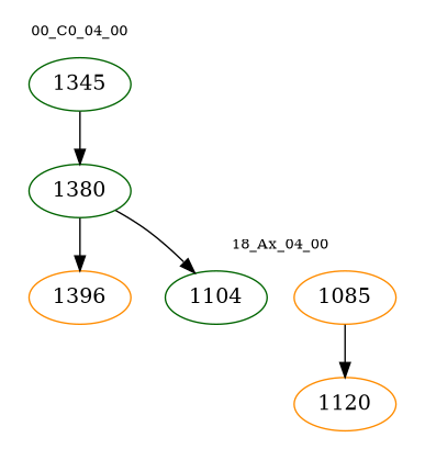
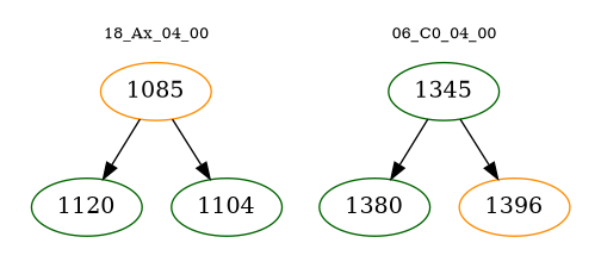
  digraph {
    node [color=darkgreen]
    edge [color=black]
    n1 [color=darkorange label=1085]
-   n2 [color=darkorange label=1120]
+   n2 [label=1120]
    n3 [label=1104]
    n4 [label=1345]
    n5 [label=1380]
    n6 [color=darkorange label=1396]
    subgraph cluster_1 {
      color=white
      fontsize=10
      label="18_Ax_04_00"
      n1
      n2
      n3
    }
    subgraph cluster_2 {
      color=white
      fontsize=10
-     label="00_C0_04_00"
+     label="06_C0_04_00"
      n4
      n5
      n6
    }
    n1 -> n2
-   n5 -> n3
+   n1 -> n3
    n4 -> n5
-   n5 -> n6
+   n4 -> n6
  }
